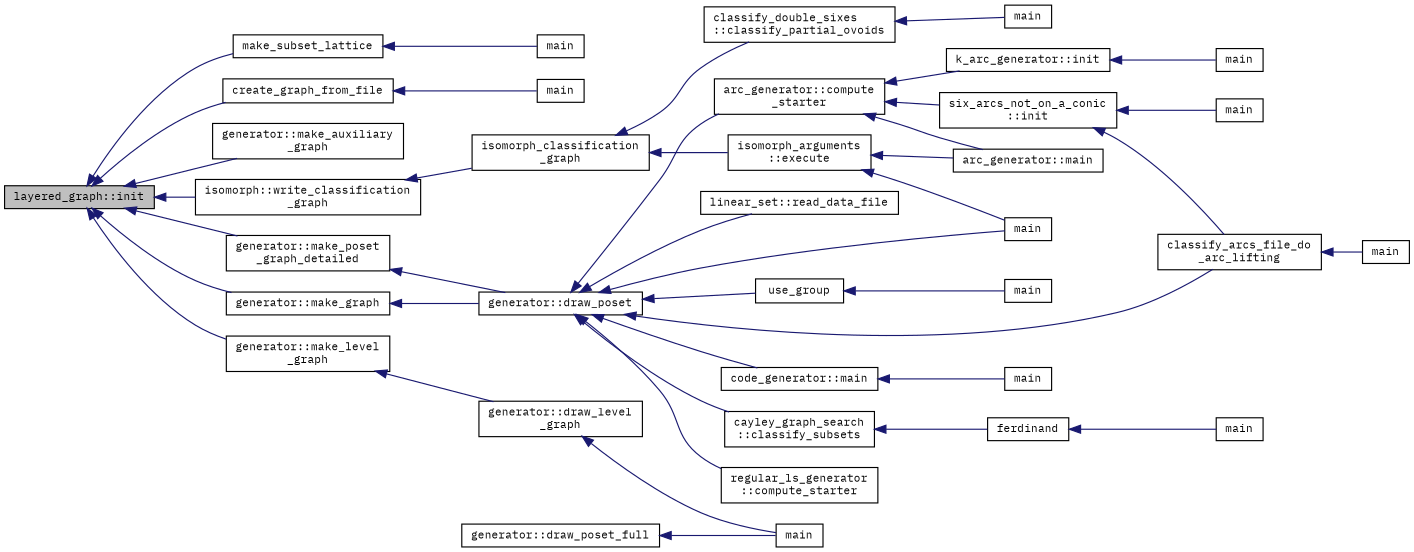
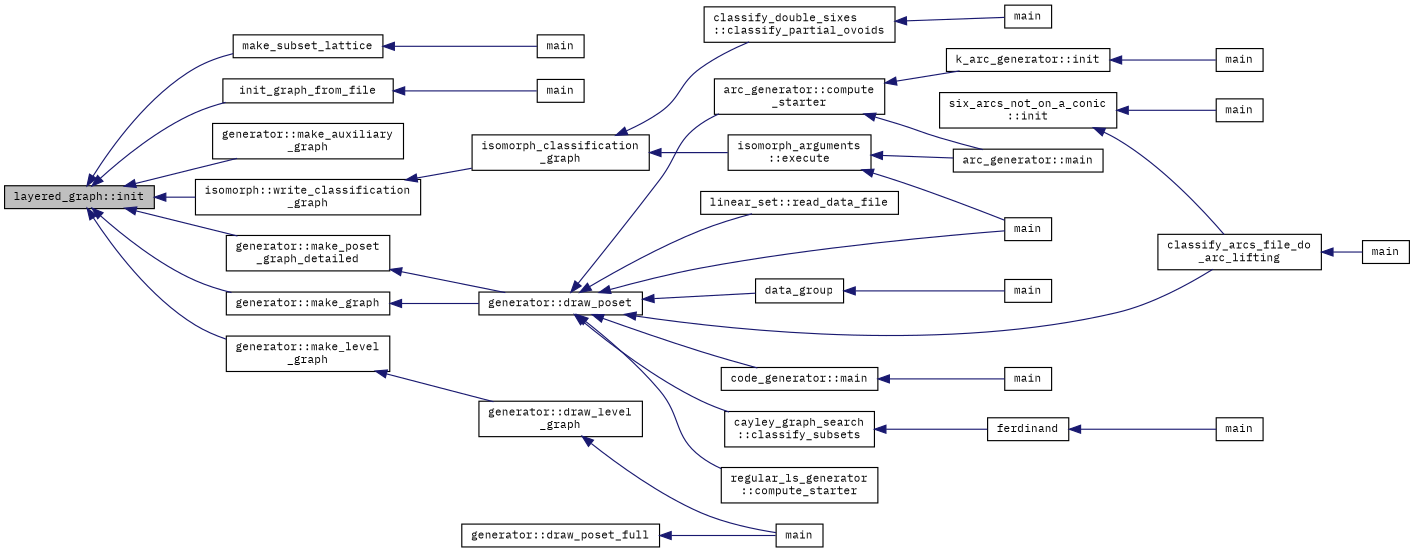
  digraph {
    fontname="IBM Plex Mono"
    rankdir=LR
    node [color=black fillcolor=white fontname="IBM Plex Mono" fontsize=10 shape=record style=filled]
    edge [color=midnightblue dir=back fontname="IBM Plex Mono" fontsize=10 labelfontname=Helvetica labelfontsize=10 style=solid]
    n1 [fillcolor=grey75 fontcolor=black height=0.2 label="layered_graph::init" width=0.4]
    n2 [height=0.2 label=make_subset_lattice width=0.4]
-   n3 [height=0.2 label=create_graph_from_file width=0.4]
+   n3 [height=0.2 label=init_graph_from_file width=0.4]
    n4 [height=0.2 label="generator::make_auxiliary\l_graph" width=0.4]
    n5 [height=0.2 label="generator::make_graph" width=0.4]
    n6 [height=0.2 label="generator::make_level\l_graph" width=0.4]
    n7 [height=0.2 label="generator::make_poset\l_graph_detailed" width=0.4]
    n8 [height=0.2 label="isomorph::write_classification\l_graph" width=0.4]
    n9 [height=0.2 label=main width=0.4]
    n10 [height=0.2 label=main width=0.4]
    n11 [height=0.2 label="generator::draw_poset" width=0.4]
    n12 [height=0.2 label="generator::draw_level\l_graph" width=0.4]
    n13 [height=0.2 label="isomorph_classification\l_graph" width=0.4]
    n14 [height=0.2 label="generator::draw_poset_full" width=0.4]
    n15 [height=0.2 label=main width=0.4]
    n16 [height=0.2 label=main width=0.4]
    n17 [height=0.2 label="code_generator::main" width=0.4]
    n18 [height=0.2 label="cayley_graph_search\l::classify_subsets" width=0.4]
    n19 [height=0.2 label="regular_ls_generator\l::compute_starter" width=0.4]
    n20 [height=0.2 label="linear_set::read_data_file" width=0.4]
    n21 [height=0.2 label="classify_arcs_file_do\l_arc_lifting" width=0.4]
-   n22 [height=0.2 label=use_group width=0.4]
+   n22 [height=0.2 label=data_group width=0.4]
    n23 [height=0.2 label="arc_generator::compute\l_starter" width=0.4]
    n24 [height=0.2 label=main width=0.4]
    n25 [height=0.2 label=ferdinand width=0.4]
    n26 [height=0.2 label=main width=0.4]
    n27 [height=0.2 label=main width=0.4]
    n28 [height=0.2 label="arc_generator::main" width=0.4]
    n29 [height=0.2 label="k_arc_generator::init" width=0.4]
    n30 [height=0.2 label="six_arcs_not_on_a_conic\l::init" width=0.4]
    n31 [height=0.2 label="classify_double_sixes\l::classify_partial_ovoids" width=0.4]
    n32 [height=0.2 label=main width=0.4]
    n33 [height=0.2 label=main width=0.4]
    n34 [height=0.2 label=main width=0.4]
    n35 [height=0.2 label=main width=0.4]
    n36 [height=0.2 label="isomorph_arguments\l::execute" width=0.4]
    n1 -> n2
    n1 -> n3
    n1 -> n4
    n1 -> n5
    n1 -> n6
    n1 -> n7
    n1 -> n8
    n2 -> n9
    n3 -> n10
    n5 -> n11
    n6 -> n12
    n7 -> n11
    n8 -> n13
    n11 -> n16
    n11 -> n17
    n11 -> n18
    n11 -> n19
    n11 -> n20
    n11 -> n21
    n11 -> n22
    n11 -> n23
    n12 -> n15
    n13 -> n31
    n13 -> n36
    n14 -> n15
    n17 -> n24
    n18 -> n25
    n21 -> n26
    n22 -> n27
    n23 -> n28
    n23 -> n29
-   n23 -> n30
    n25 -> n33
    n29 -> n34
    n30 -> n21
    n30 -> n35
    n31 -> n32
    n36 -> n16
    n36 -> n28
  }
